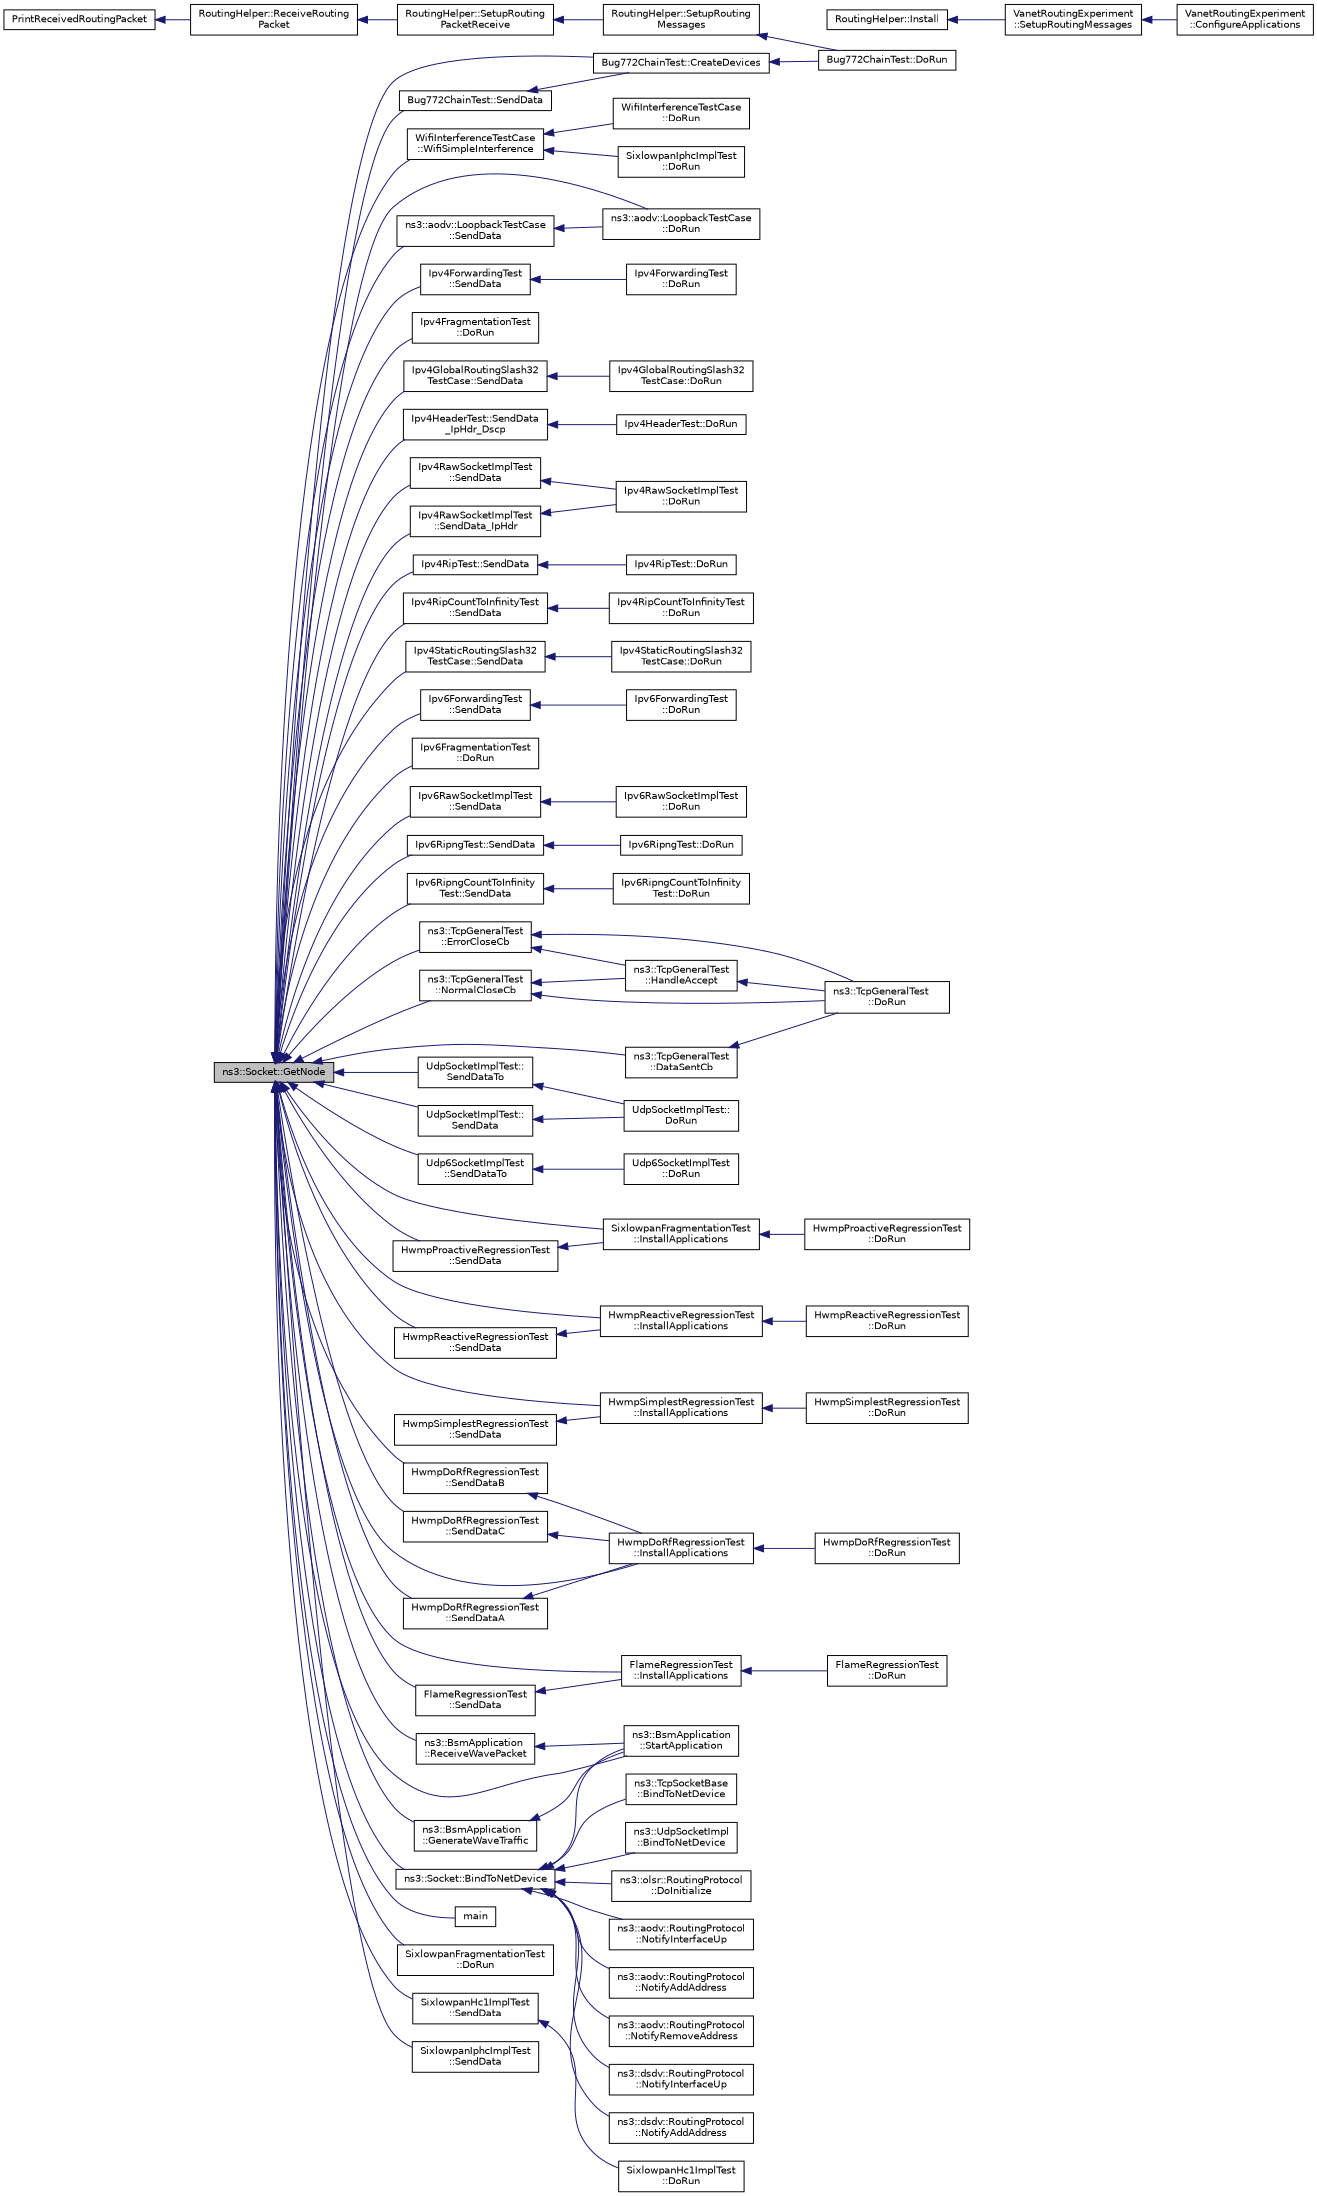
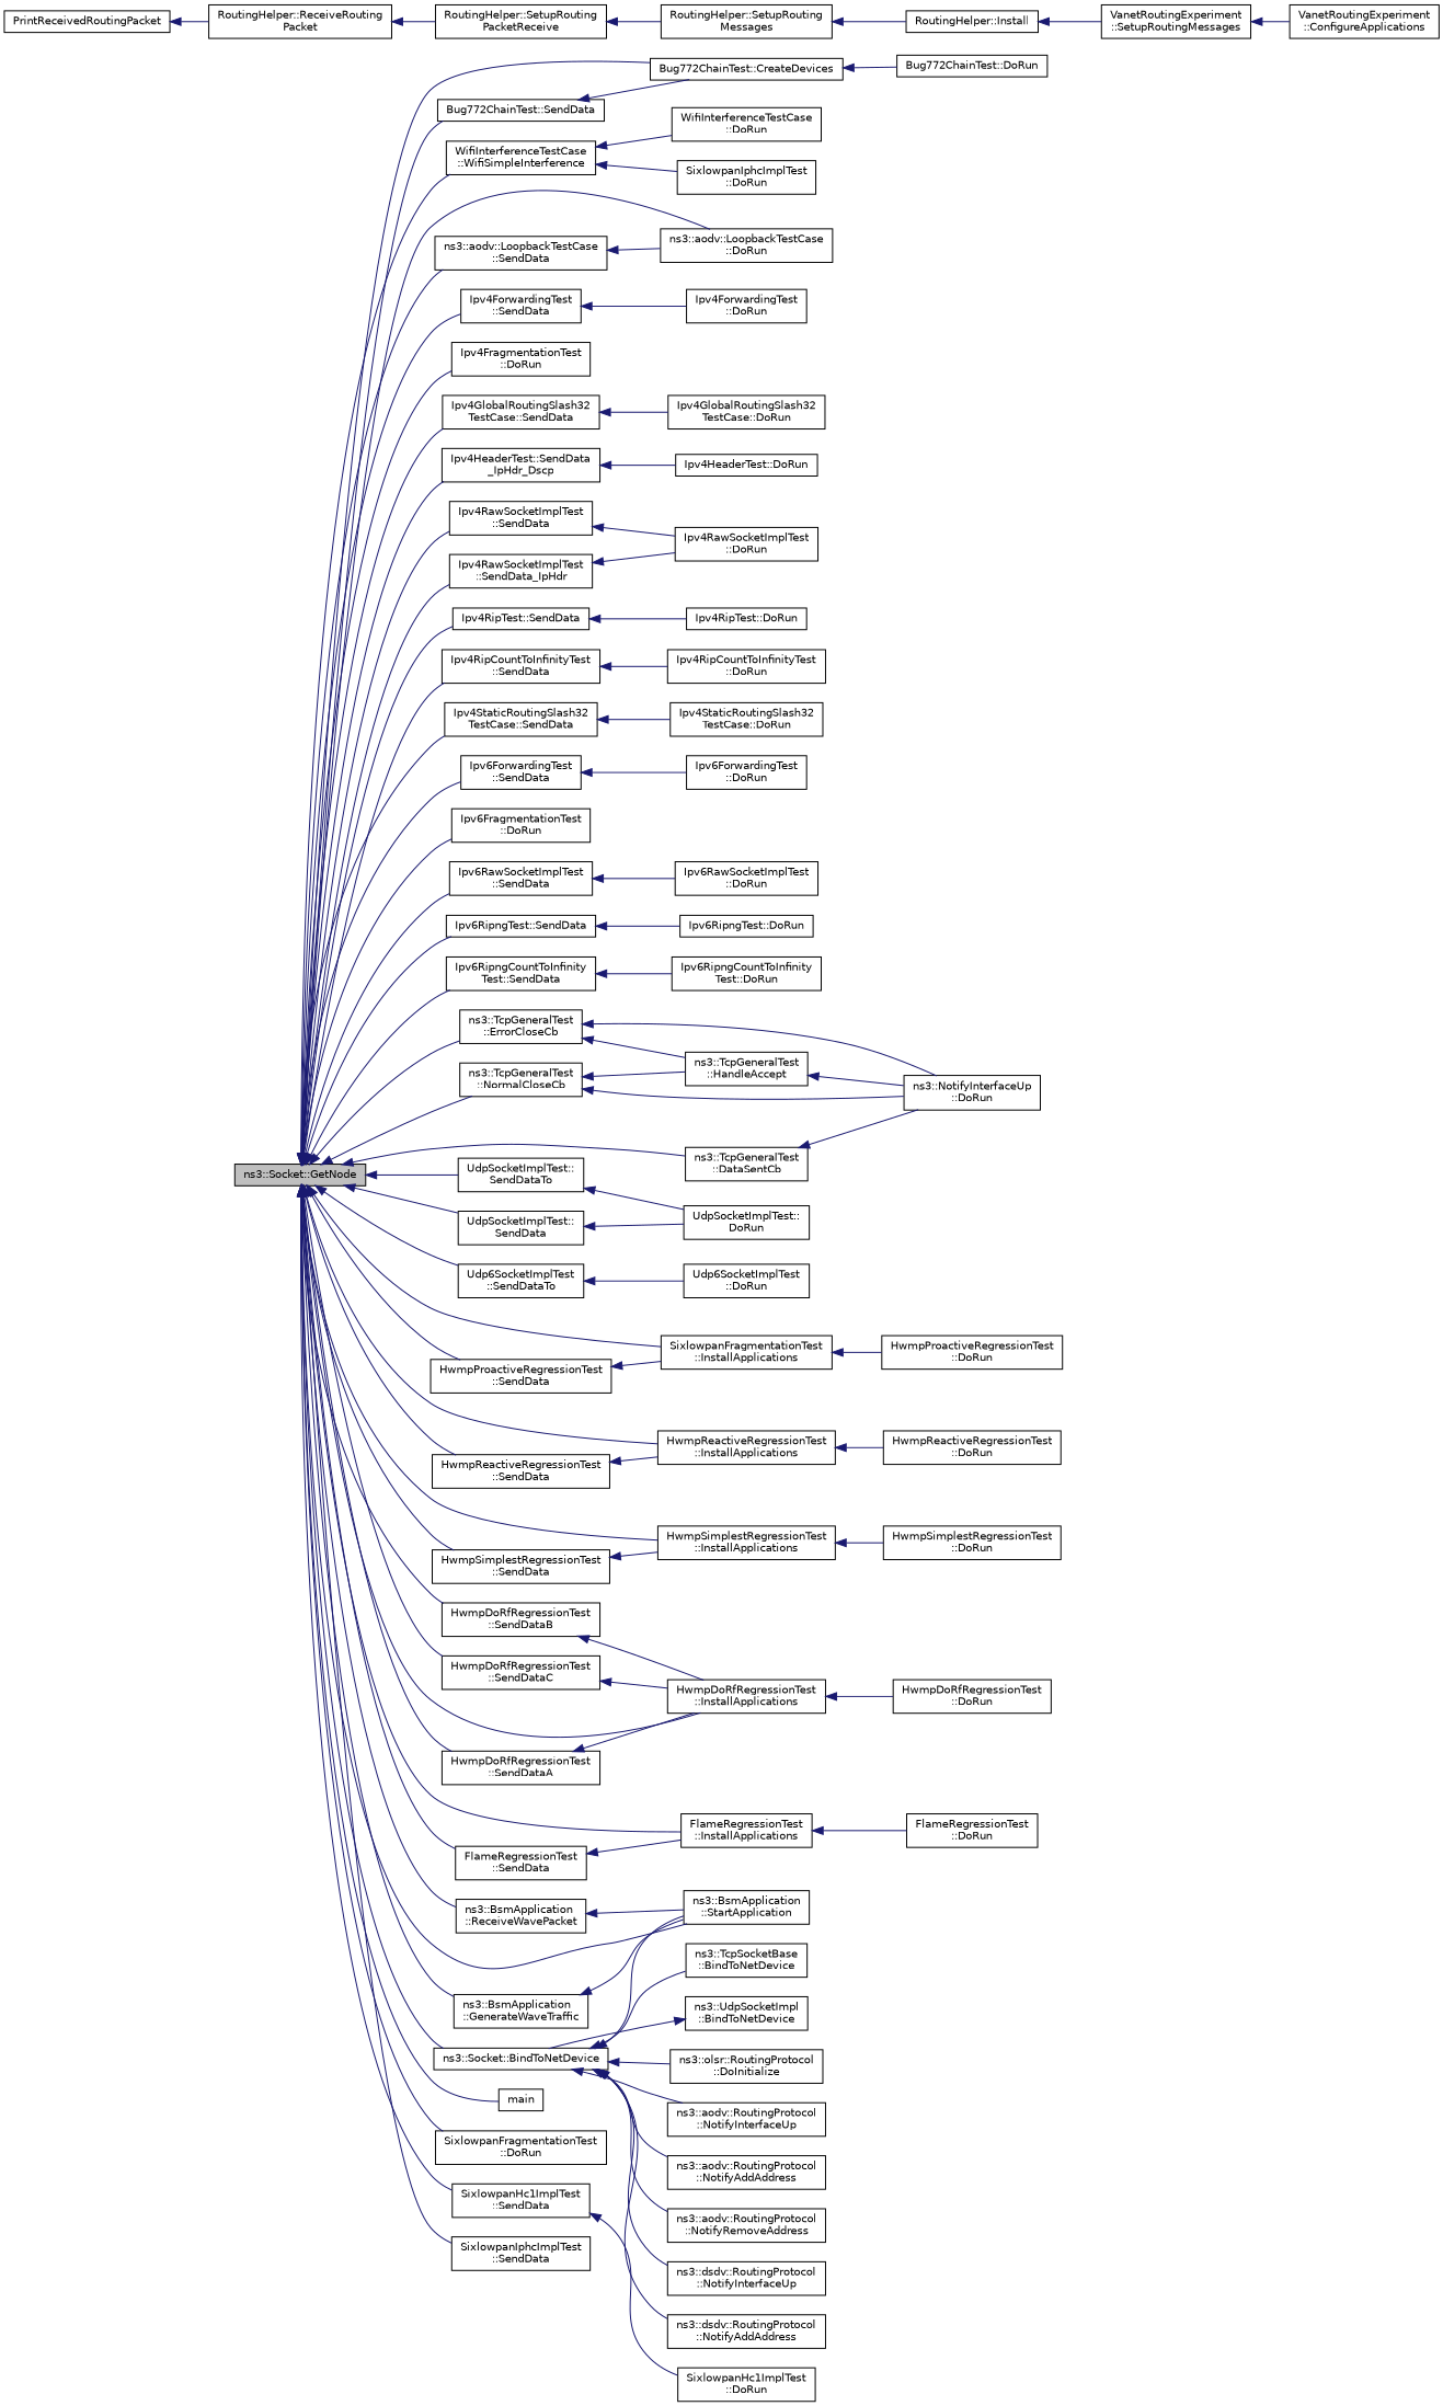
  digraph {
    rankdir=LR
    node [color=black fillcolor=white fontname=Helvetica fontsize=10 shape=record style=filled]
    edge [color=midnightblue dir=back fontname=Helvetica fontsize=10 labelfontname=Helvetica labelfontsize=10 style=solid]
    n1 [fillcolor=grey75 fontcolor=black height=0.2 label="ns3::Socket::GetNode" width=0.4]
    n2 [height=0.2 label="Bug772ChainTest::SendData" width=0.4]
    n3 [height=0.2 label="Bug772ChainTest::CreateDevices" width=0.4]
    n4 [height=0.2 label="ns3::aodv::LoopbackTestCase\l::SendData" width=0.4]
    n5 [height=0.2 label="ns3::aodv::LoopbackTestCase\l::DoRun" width=0.4]
    n6 [height=0.2 label="Ipv4ForwardingTest\l::SendData" width=0.4]
    n7 [height=0.2 label="Ipv4FragmentationTest\l::DoRun" width=0.4]
    n8 [height=0.2 label="Ipv4GlobalRoutingSlash32\lTestCase::SendData" width=0.4]
    n9 [height=0.2 label="Ipv4HeaderTest::SendData\l_IpHdr_Dscp" width=0.4]
    n10 [height=0.2 label="Ipv4RawSocketImplTest\l::SendData" width=0.4]
    n11 [height=0.2 label="Ipv4RawSocketImplTest\l::SendData_IpHdr" width=0.4]
    n12 [height=0.2 label="Ipv4RipTest::SendData" width=0.4]
    n13 [height=0.2 label="Ipv4RipCountToInfinityTest\l::SendData" width=0.4]
    n14 [height=0.2 label="Ipv4StaticRoutingSlash32\lTestCase::SendData" width=0.4]
    n15 [height=0.2 label="Ipv6ForwardingTest\l::SendData" width=0.4]
    n16 [height=0.2 label="Ipv6FragmentationTest\l::DoRun" width=0.4]
    n17 [height=0.2 label="Ipv6RawSocketImplTest\l::SendData" width=0.4]
    n18 [height=0.2 label="Ipv6RipngTest::SendData" width=0.4]
    n19 [height=0.2 label="Ipv6RipngCountToInfinity\lTest::SendData" width=0.4]
    n20 [height=0.2 label="ns3::TcpGeneralTest\l::NormalCloseCb" width=0.4]
    n21 [height=0.2 label="ns3::TcpGeneralTest\l::DataSentCb" width=0.4]
    n22 [height=0.2 label="ns3::TcpGeneralTest\l::ErrorCloseCb" width=0.4]
    n23 [height=0.2 label="UdpSocketImplTest::\lSendDataTo" width=0.4]
    n24 [height=0.2 label="UdpSocketImplTest::\lSendData" width=0.4]
    n25 [height=0.2 label="Udp6SocketImplTest\l::SendDataTo" width=0.4]
    n26 [height=0.2 label="SixlowpanFragmentationTest\l::InstallApplications" width=0.4]
    n27 [height=0.2 label="HwmpProactiveRegressionTest\l::SendData" width=0.4]
    n28 [height=0.2 label="HwmpReactiveRegressionTest\l::InstallApplications" width=0.4]
    n29 [height=0.2 label="HwmpReactiveRegressionTest\l::SendData" width=0.4]
    n30 [height=0.2 label="HwmpSimplestRegressionTest\l::InstallApplications" width=0.4]
    n31 [height=0.2 label="HwmpSimplestRegressionTest\l::SendData" width=0.4]
    n32 [height=0.2 label="HwmpDoRfRegressionTest\l::InstallApplications" width=0.4]
    n33 [height=0.2 label="HwmpDoRfRegressionTest\l::SendDataA" width=0.4]
    n34 [height=0.2 label="HwmpDoRfRegressionTest\l::SendDataB" width=0.4]
    n35 [height=0.2 label="HwmpDoRfRegressionTest\l::SendDataC" width=0.4]
    n36 [height=0.2 label="FlameRegressionTest\l::InstallApplications" width=0.4]
    n37 [height=0.2 label="FlameRegressionTest\l::SendData" width=0.4]
    n38 [height=0.2 label="ns3::Socket::BindToNetDevice" width=0.4]
    n39 [height=0.2 label="ns3::BsmApplication\l::StartApplication" width=0.4]
    n40 [height=0.2 label=main width=0.4]
    n41 [height=0.2 label="SixlowpanFragmentationTest\l::DoRun" width=0.4]
    n42 [height=0.2 label="SixlowpanHc1ImplTest\l::SendData" width=0.4]
    n43 [height=0.2 label="SixlowpanIphcImplTest\l::SendData" width=0.4]
    n44 [height=0.2 label="WifiInterferenceTestCase\l::WifiSimpleInterference" width=0.4]
    n45 [height=0.2 label="ns3::BsmApplication\l::GenerateWaveTraffic" width=0.4]
    n46 [height=0.2 label="ns3::BsmApplication\l::ReceiveWavePacket" width=0.4]
    n47 [height=0.2 label="Bug772ChainTest::DoRun" width=0.4]
    n48 [height=0.2 label="Ipv4ForwardingTest\l::DoRun" width=0.4]
    n49 [height=0.2 label="Ipv4GlobalRoutingSlash32\lTestCase::DoRun" width=0.4]
    n50 [height=0.2 label="Ipv4HeaderTest::DoRun" width=0.4]
    n51 [height=0.2 label="Ipv4RawSocketImplTest\l::DoRun" width=0.4]
    n52 [height=0.2 label="Ipv4RipTest::DoRun" width=0.4]
    n53 [height=0.2 label="Ipv4RipCountToInfinityTest\l::DoRun" width=0.4]
    n54 [height=0.2 label="Ipv4StaticRoutingSlash32\lTestCase::DoRun" width=0.4]
    n55 [height=0.2 label="Ipv6ForwardingTest\l::DoRun" width=0.4]
    n56 [height=0.2 label="Ipv6RawSocketImplTest\l::DoRun" width=0.4]
    n57 [height=0.2 label="Ipv6RipngTest::DoRun" width=0.4]
    n58 [height=0.2 label="Ipv6RipngCountToInfinity\lTest::DoRun" width=0.4]
-   n59 [height=0.2 label="ns3::TcpGeneralTest\l::DoRun" width=0.4]
+   n59 [height=0.2 label="ns3::NotifyInterfaceUp\l::DoRun" width=0.4]
    n60 [height=0.2 label="ns3::TcpGeneralTest\l::HandleAccept" width=0.4]
    n61 [height=0.2 label="UdpSocketImplTest::\lDoRun" width=0.4]
    n62 [height=0.2 label="Udp6SocketImplTest\l::DoRun" width=0.4]
    n63 [height=0.2 label="HwmpProactiveRegressionTest\l::DoRun" width=0.4]
    n64 [height=0.2 label="HwmpReactiveRegressionTest\l::DoRun" width=0.4]
    n65 [height=0.2 label="HwmpSimplestRegressionTest\l::DoRun" width=0.4]
    n66 [height=0.2 label="HwmpDoRfRegressionTest\l::DoRun" width=0.4]
    n67 [height=0.2 label="FlameRegressionTest\l::DoRun" width=0.4]
    n68 [height=0.2 label="ns3::aodv::RoutingProtocol\l::NotifyInterfaceUp" width=0.4]
    n69 [height=0.2 label="ns3::aodv::RoutingProtocol\l::NotifyAddAddress" width=0.4]
    n70 [height=0.2 label="ns3::aodv::RoutingProtocol\l::NotifyRemoveAddress" width=0.4]
    n71 [height=0.2 label="ns3::dsdv::RoutingProtocol\l::NotifyInterfaceUp" width=0.4]
    n72 [height=0.2 label="ns3::dsdv::RoutingProtocol\l::NotifyAddAddress" width=0.4]
    n73 [height=0.2 label="ns3::TcpSocketBase\l::BindToNetDevice" width=0.4]
    n74 [height=0.2 label="ns3::UdpSocketImpl\l::BindToNetDevice" width=0.4]
    n75 [height=0.2 label="ns3::olsr::RoutingProtocol\l::DoInitialize" width=0.4]
    n76 [height=0.2 label="SixlowpanHc1ImplTest\l::DoRun" width=0.4]
    n77 [height=0.2 label="SixlowpanIphcImplTest\l::DoRun" width=0.4]
    n78 [height=0.2 label="WifiInterferenceTestCase\l::DoRun" width=0.4]
    n79 [height=0.2 label=PrintReceivedRoutingPacket width=0.4]
    n80 [height=0.2 label="RoutingHelper::ReceiveRouting\lPacket" width=0.4]
    n81 [height=0.2 label="RoutingHelper::SetupRouting\lPacketReceive" width=0.4]
    n82 [height=0.2 label="RoutingHelper::SetupRouting\lMessages" width=0.4]
    n83 [height=0.2 label="RoutingHelper::Install" width=0.4]
    n84 [height=0.2 label="VanetRoutingExperiment\l::SetupRoutingMessages" width=0.4]
    n85 [height=0.2 label="VanetRoutingExperiment\l::ConfigureApplications" width=0.4]
    n1 -> n2
    n1 -> n3
    n1 -> n4
    n1 -> n5
    n1 -> n6
    n1 -> n7
    n1 -> n8
    n1 -> n9
    n1 -> n10
    n1 -> n11
    n1 -> n12
    n1 -> n13
    n1 -> n14
    n1 -> n15
    n1 -> n16
    n1 -> n17
    n1 -> n18
    n1 -> n19
    n1 -> n20
    n1 -> n21
    n1 -> n22
    n1 -> n23
    n1 -> n24
    n1 -> n25
    n1 -> n26
    n1 -> n27
    n1 -> n28
    n1 -> n29
    n1 -> n30
+   n1 -> n31
    n1 -> n32
    n1 -> n33
    n1 -> n34
    n1 -> n35
    n1 -> n36
    n1 -> n37
    n1 -> n38
    n1 -> n39
    n1 -> n40
    n1 -> n41
    n1 -> n42
    n1 -> n43
    n1 -> n44
    n1 -> n45
    n1 -> n46
    n2 -> n3
    n3 -> n47
    n4 -> n5
    n6 -> n48
    n8 -> n49
    n9 -> n50
    n10 -> n51
    n11 -> n51
    n12 -> n52
    n13 -> n53
    n14 -> n54
    n15 -> n55
    n17 -> n56
    n18 -> n57
    n19 -> n58
    n20 -> n59
    n20 -> n60
    n21 -> n59
    n22 -> n59
    n22 -> n60
    n23 -> n61
    n24 -> n61
    n25 -> n62
    n26 -> n63
    n27 -> n26
    n28 -> n64
    n29 -> n28
    n30 -> n65
    n31 -> n30
    n32 -> n66
    n33 -> n32
    n34 -> n32
    n35 -> n32
    n36 -> n67
    n37 -> n36
    n38 -> n39
    n38 -> n68
    n38 -> n69
    n38 -> n70
    n38 -> n71
    n38 -> n72
    n38 -> n73
-   n38 -> n74
+   n74 -> n38
    n38 -> n75
    n42 -> n76
    n44 -> n77
    n44 -> n78
    n45 -> n39
    n46 -> n39
    n60 -> n59
    n79 -> n80
    n80 -> n81
    n81 -> n82
-   n82 -> n47
+   n82 -> n83
    n83 -> n84
    n84 -> n85
  }
